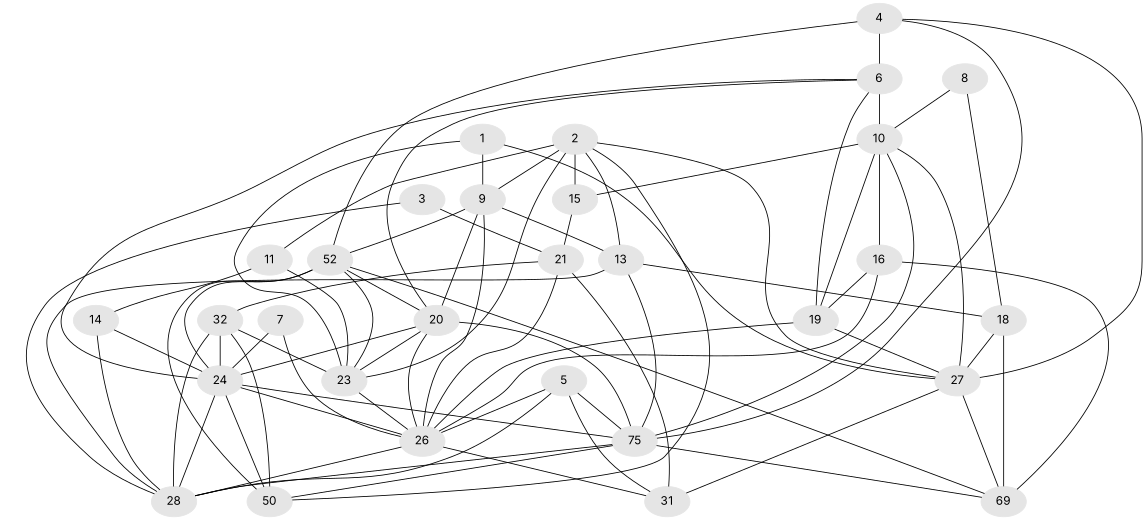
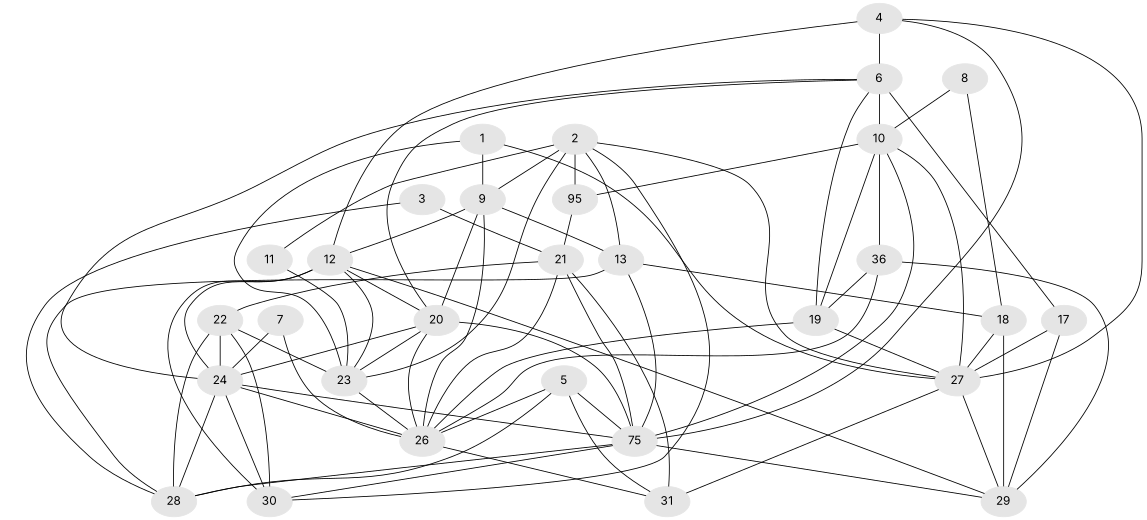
  graph {
    fontname=Inter
    node [color=gray90 fontname=Inter style=filled]
    edge [fontname=Inter weight=1.0]
    1
    9
    23
    27
    13
-   12 [label=52]
+   12
    26
    20
    31
-   29 [label=69]
+   29
    2
    11
-   15
-   30 [label=50]
-   14
+   15 [label=95]
+   30
    28
    n17 [label=75]
    18
    21
    3
-   22 [label=32]
+   22
    4
    6
    10
+   17
    19
    24
    5
-   16
+   16 [label=36]
    7
    8
    1 -- 9
    1 -- 23
    1 -- 27
    9 -- 13
    9 -- 12
    9 -- 26
    9 -- 20
    23 -- 26
    27 -- 31
    27 -- 29
    13 -- 28 [weight=2.0]
    13 -- n17
    13 -- 18
    12 -- 23
    12 -- 20
    12 -- 29
    12 -- 30
    12 -- 24 [weight=2.0]
    26 -- 31
-   26 -- 28
    20 -- 23 [weight=2.0]
    20 -- 26
    20 -- n17
    20 -- 24 [weight=2.0]
    2 -- 9
    2 -- 23
    2 -- 27
    2 -- 13
    2 -- 11
    2 -- 15
    2 -- 30
    11 -- 23
-   11 -- 14
    15 -- 21
-   14 -- 28
-   14 -- 24
    n17 -- 29
    n17 -- 30
    n17 -- 28
    18 -- 27
    18 -- 29 [weight=2.0]
    21 -- 26
    21 -- 31
+   21 -- n17
    21 -- 22
    3 -- 28
    3 -- 21 [weight=2.0]
    22 -- 23
    22 -- 30
    22 -- 28
    22 -- 24
    4 -- 27
    4 -- 12
    4 -- n17
    4 -- 6 [weight=2.0]
    6 -- 20
    6 -- 10 [weight=2.0]
+   6 -- 17
    6 -- 19
    6 -- 24
    10 -- 27
    10 -- 15
    10 -- n17
    10 -- 19
    10 -- 16
+   17 -- 27
+   17 -- 29
    19 -- 27
    19 -- 26
    24 -- 26
    24 -- 30
    24 -- 28
    24 -- n17
    5 -- 26
    5 -- 31
    5 -- 28
    5 -- n17
    16 -- 26
    16 -- 29
    16 -- 19
    7 -- 26
    7 -- 24
    8 -- 18
    8 -- 10
  }
